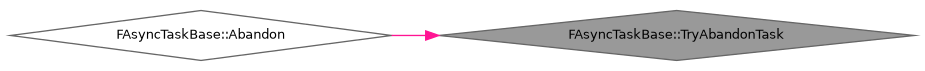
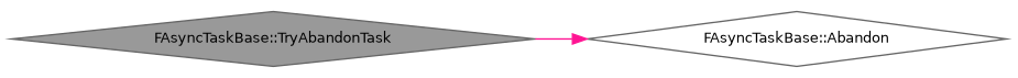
  digraph {
    rankdir=RL
    node [color=gray40 fontname=Helvetica fontsize=10 shape=diamond style=filled]
    n1 [fillcolor=grey60 fontcolor=black height=0.2 label="FAsyncTaskBase::TryAbandonTask" width=0.4]
    n2 [fillcolor=white height=0.2 label="FAsyncTaskBase::Abandon" width=0.4]
-   n1 -> n2 [color=deeppink dir=back fontname=Helvetica fontsize=10 labelfontname=Helvetica labelfontsize=10 style=solid]
+   n2 -> n1 [color=deeppink dir=back fontname=Helvetica fontsize=10 labelfontname=Helvetica labelfontsize=10 style=solid]
  }
